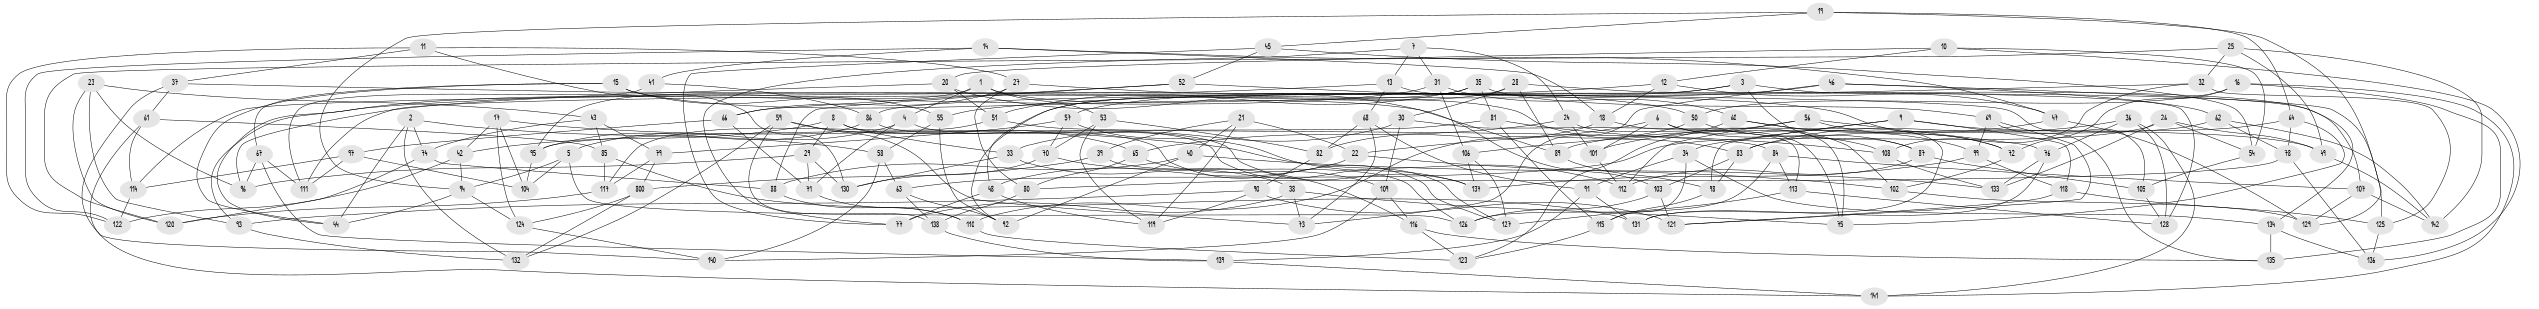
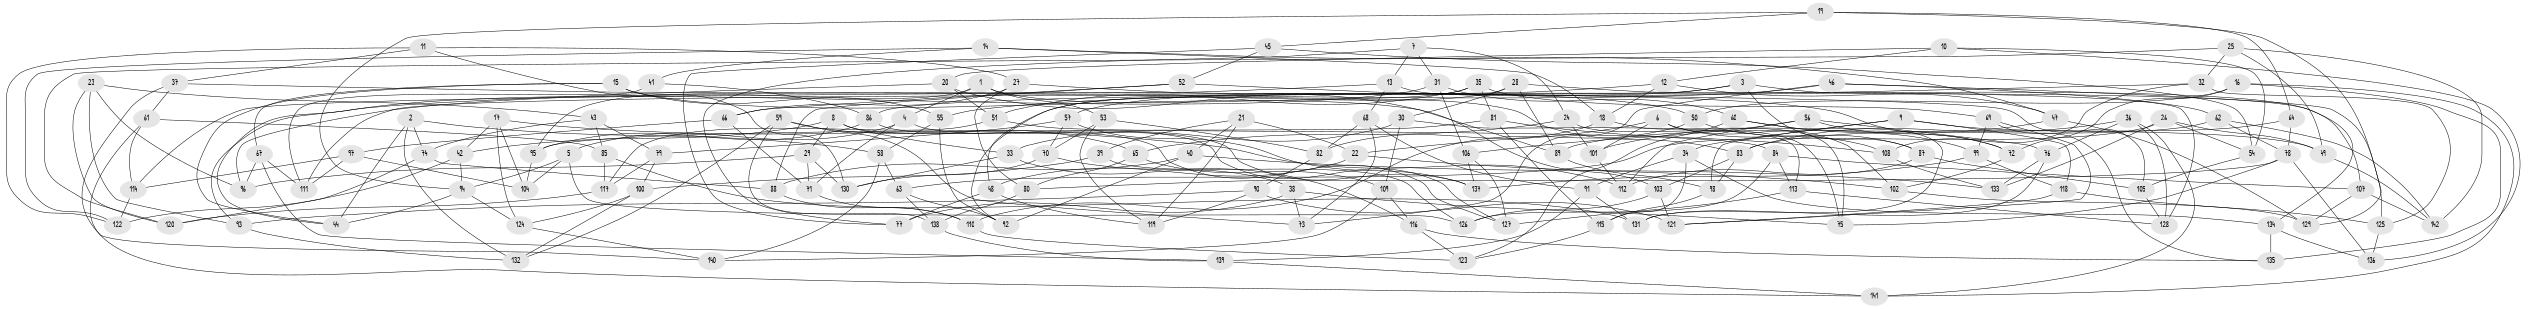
  graph {
    fontname="Patrick Hand"
    node [color=gray90 fontname="Patrick Hand" style=filled]
    edge [fontname="Patrick Hand"]
    1
    4
    53
    83
    95
    5
    71
    137
    82
    119
    70
    98
    103
    104
    2
    44
    58
    74
    132
    63
    140
    120
    88
    3
    57
    87
    111
    134
    79
    112
    105
    136
    135
    94
    126
    110
    124
    6
    22
    101
    102
    108
    48
    129
    133
    7
    13
    24
    31
    77
    68
    107
    114
    75
    65
    93
    60
    106
    8
    29
    33
    42
    127
    130
    96
    38
    122
    9
    34
    49
    118
    91
    115
    142
    125
    121
    10
    12
    20
    54
    18
    47
    86
    51
    11
    27
    37
    50
    66
    80
    61
    73
    14
    41
    15
    55
    67
    89
    92
    139
    16
    72
    141
    17
    90
    19
    45
    64
    52
    78
    84
    117
    21
    39
    40
-   100 [label=800]
+   100
    23
    43
    85
    109
    25
    32
    26
    138
    97
    28
    30
    128
    113
    116
    99
    123
    131
    35
    69
    81
    36
    76
    46
    62
    56
    59
    1 -- 4
    1 -- 53
    1 -- 83
    1 -- 95
    4 -- 5
    4 -- 71
    4 -- 137
    53 -- 82
    53 -- 119
    53 -- 70
    83 -- 98
    83 -- 103
    95 -- 104
    5 -- 104
    5 -- 94
    5 -- 126
    71 -- 110
    82 -- 90
    70 -- 130
    70 -- 116
    98 -- 115
    103 -- 126
    103 -- 121
    2 -- 44
    2 -- 58
    2 -- 74
    2 -- 132
    58 -- 63
    58 -- 140
    74 -- 120
    74 -- 88
    63 -- 92
    63 -- 138
    88 -- 110
    3 -- 57
    3 -- 87
    3 -- 111
    3 -- 134
    57 -- 137
    57 -- 70
    57 -- 79
    87 -- 112
    87 -- 105
    134 -- 136
    134 -- 135
    79 -- 117
    79 -- 100
    105 -- 128
    94 -- 44
    94 -- 124
    110 -- 123
    124 -- 140
    6 -- 22
    6 -- 101
    6 -- 102
    6 -- 108
    22 -- 102
    22 -- 48
    101 -- 112
    102 -- 129
    108 -- 133
    48 -- 119
    48 -- 77
    7 -- 13
    7 -- 24
    7 -- 31
    7 -- 77
    13 -- 68
    13 -- 107
    13 -- 114
    24 -- 101
    24 -- 75
    24 -- 65
    31 -- 93
    31 -- 60
    31 -- 106
    68 -- 82
    68 -- 91
    68 -- 73
    107 -- 129
    107 -- 142
    114 -- 122
    65 -- 80
    65 -- 109
    93 -- 132
    60 -- 99
    60 -- 123
    60 -- 131
    106 -- 137
    106 -- 127
    8 -- 29
    8 -- 33
    8 -- 42
    8 -- 127
    29 -- 71
    29 -- 130
    29 -- 96
    33 -- 130
    33 -- 38
    42 -- 94
    42 -- 122
    38 -- 77
    38 -- 75
    38 -- 73
    9 -- 98
    9 -- 34
    9 -- 49
    9 -- 118
    34 -- 134
    34 -- 91
    34 -- 115
    49 -- 142
    118 -- 125
    118 -- 121
    91 -- 139
    91 -- 131
    115 -- 123
    125 -- 136
    10 -- 136
    10 -- 12
    10 -- 20
    10 -- 54
    12 -- 18
    12 -- 47
    12 -- 86
    20 -- 103
    20 -- 44
    20 -- 51
    54 -- 105
    18 -- 82
    18 -- 75
    47 -- 101
    47 -- 129
    86 -- 95
    86 -- 127
    51 -- 84
    51 -- 117
    11 -- 130
    11 -- 122
    11 -- 27
    11 -- 37
    27 -- 50
    27 -- 66
    27 -- 80
    37 -- 140
    37 -- 105
    37 -- 61
    50 -- 87
    50 -- 110
    66 -- 71
    66 -- 97
    80 -- 138
    61 -- 114
    61 -- 141
    61 -- 85
    14 -- 122
    14 -- 18
    14 -- 47
    14 -- 41
    41 -- 111
    41 -- 86
    15 -- 44
    15 -- 55
    15 -- 67
    15 -- 89
    55 -- 58
    55 -- 92
    67 -- 111
    67 -- 96
    67 -- 139
    89 -- 98
    139 -- 141
    16 -- 135
    16 -- 50
    16 -- 72
    16 -- 141
    72 -- 102
    17 -- 104
    17 -- 112
    17 -- 124
    17 -- 42
    90 -- 119
    90 -- 93
    90 -- 121
    19 -- 94
    19 -- 129
    19 -- 45
    19 -- 64
    45 -- 77
    45 -- 54
    45 -- 52
    64 -- 83
-   64 -- 75
+   78 -- 75
    64 -- 78
    52 -- 88
    52 -- 66
    52 -- 72
    78 -- 136
    78 -- 80
    84 -- 126
    84 -- 107
    84 -- 113
    117 -- 120
    21 -- 119
    21 -- 22
    21 -- 39
    21 -- 40
    39 -- 126
    39 -- 100
    40 -- 88
    40 -- 133
    40 -- 92
    100 -- 132
    100 -- 124
    23 -- 120
    23 -- 93
    23 -- 96
    23 -- 43
    43 -- 74
    43 -- 79
    43 -- 85
    85 -- 117
    85 -- 131
    109 -- 140
    109 -- 116
    25 -- 120
    25 -- 49
    25 -- 142
    25 -- 32
    32 -- 108
    32 -- 125
    32 -- 55
    26 -- 63
    26 -- 133
    26 -- 49
    26 -- 54
    138 -- 139
    97 -- 104
    97 -- 111
    97 -- 114
    28 -- 89
    28 -- 92
    28 -- 30
    28 -- 128
    30 -- 33
    30 -- 109
    30 -- 113
    113 -- 127
    113 -- 128
    116 -- 135
    116 -- 123
    99 -- 137
    99 -- 118
    35 -- 48
    35 -- 51
    35 -- 69
    35 -- 81
    69 -- 135
    69 -- 121
    69 -- 99
    81 -- 95
    81 -- 108
    81 -- 115
    36 -- 83
    36 -- 141
    36 -- 128
    36 -- 76
    76 -- 133
    76 -- 131
    46 -- 96
    46 -- 125
    46 -- 73
    46 -- 62
    62 -- 142
    62 -- 89
    62 -- 78
    56 -- 112
    56 -- 106
    56 -- 72
    56 -- 76
    59 -- 132
    59 -- 65
    59 -- 73
    59 -- 138
  }
